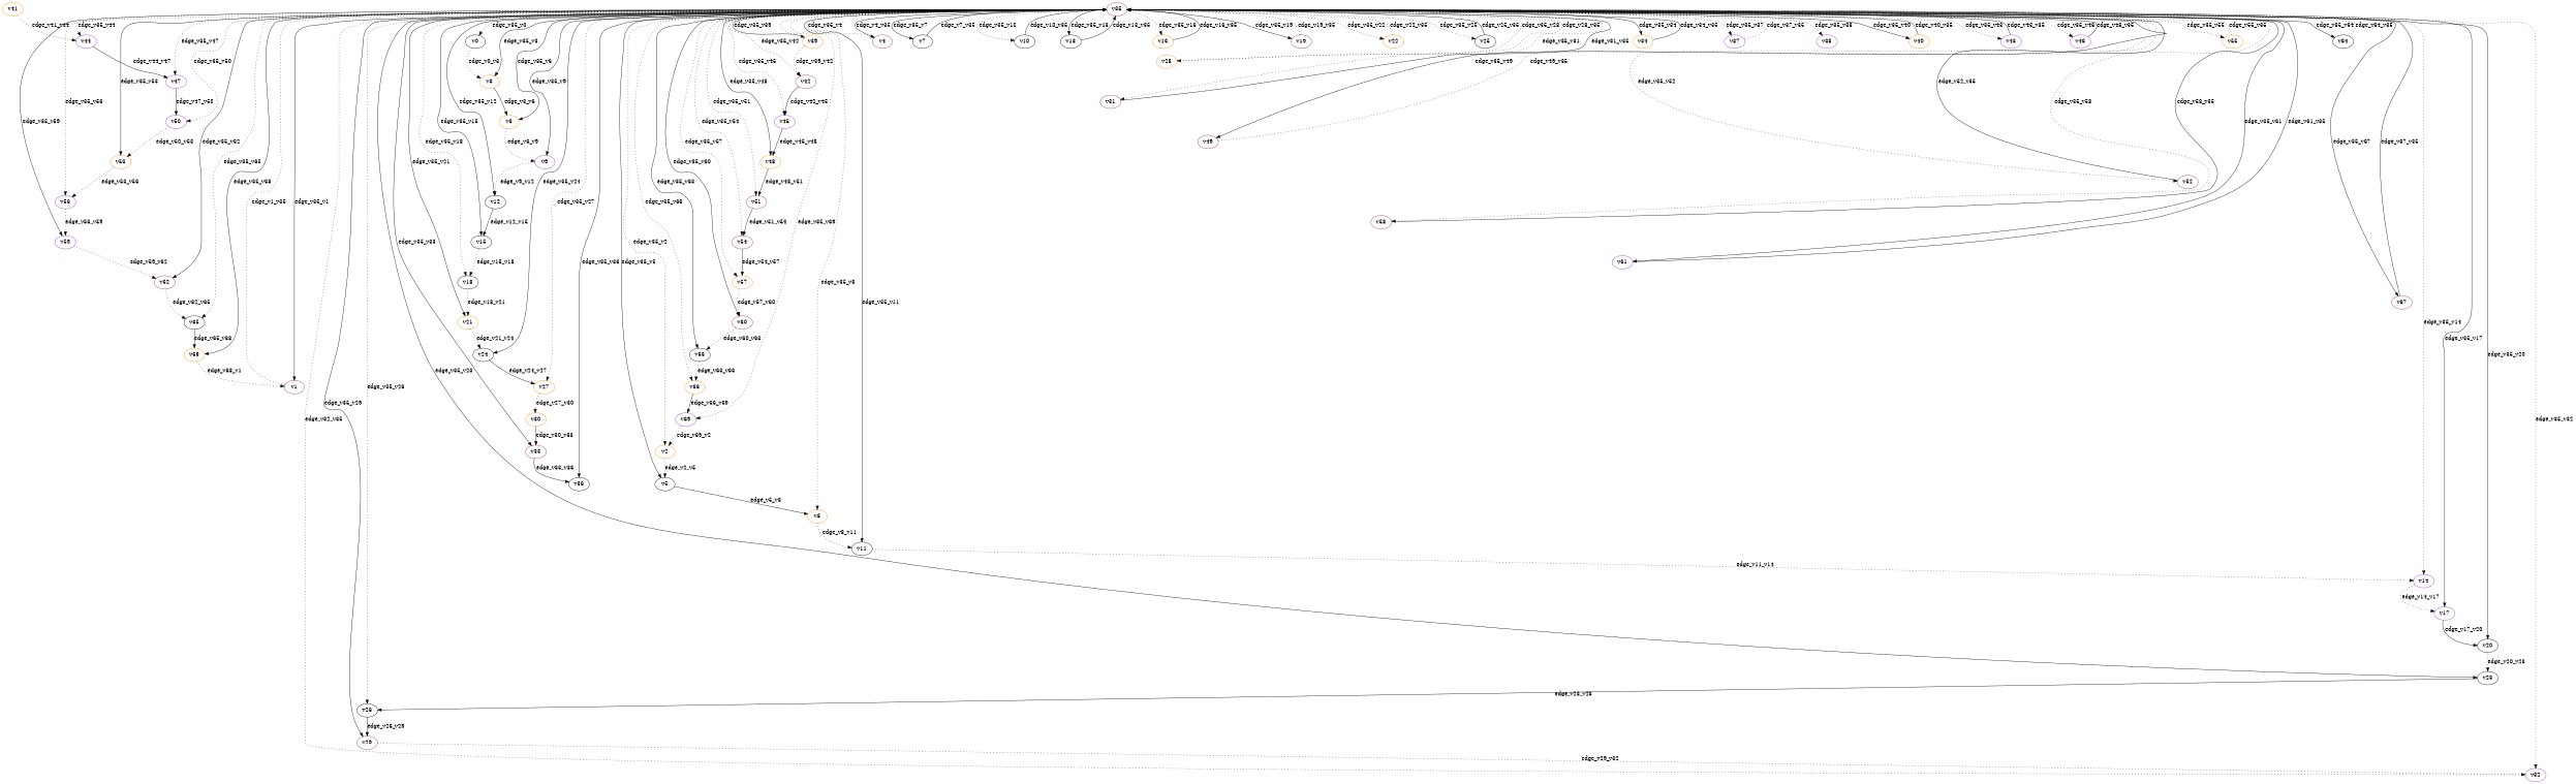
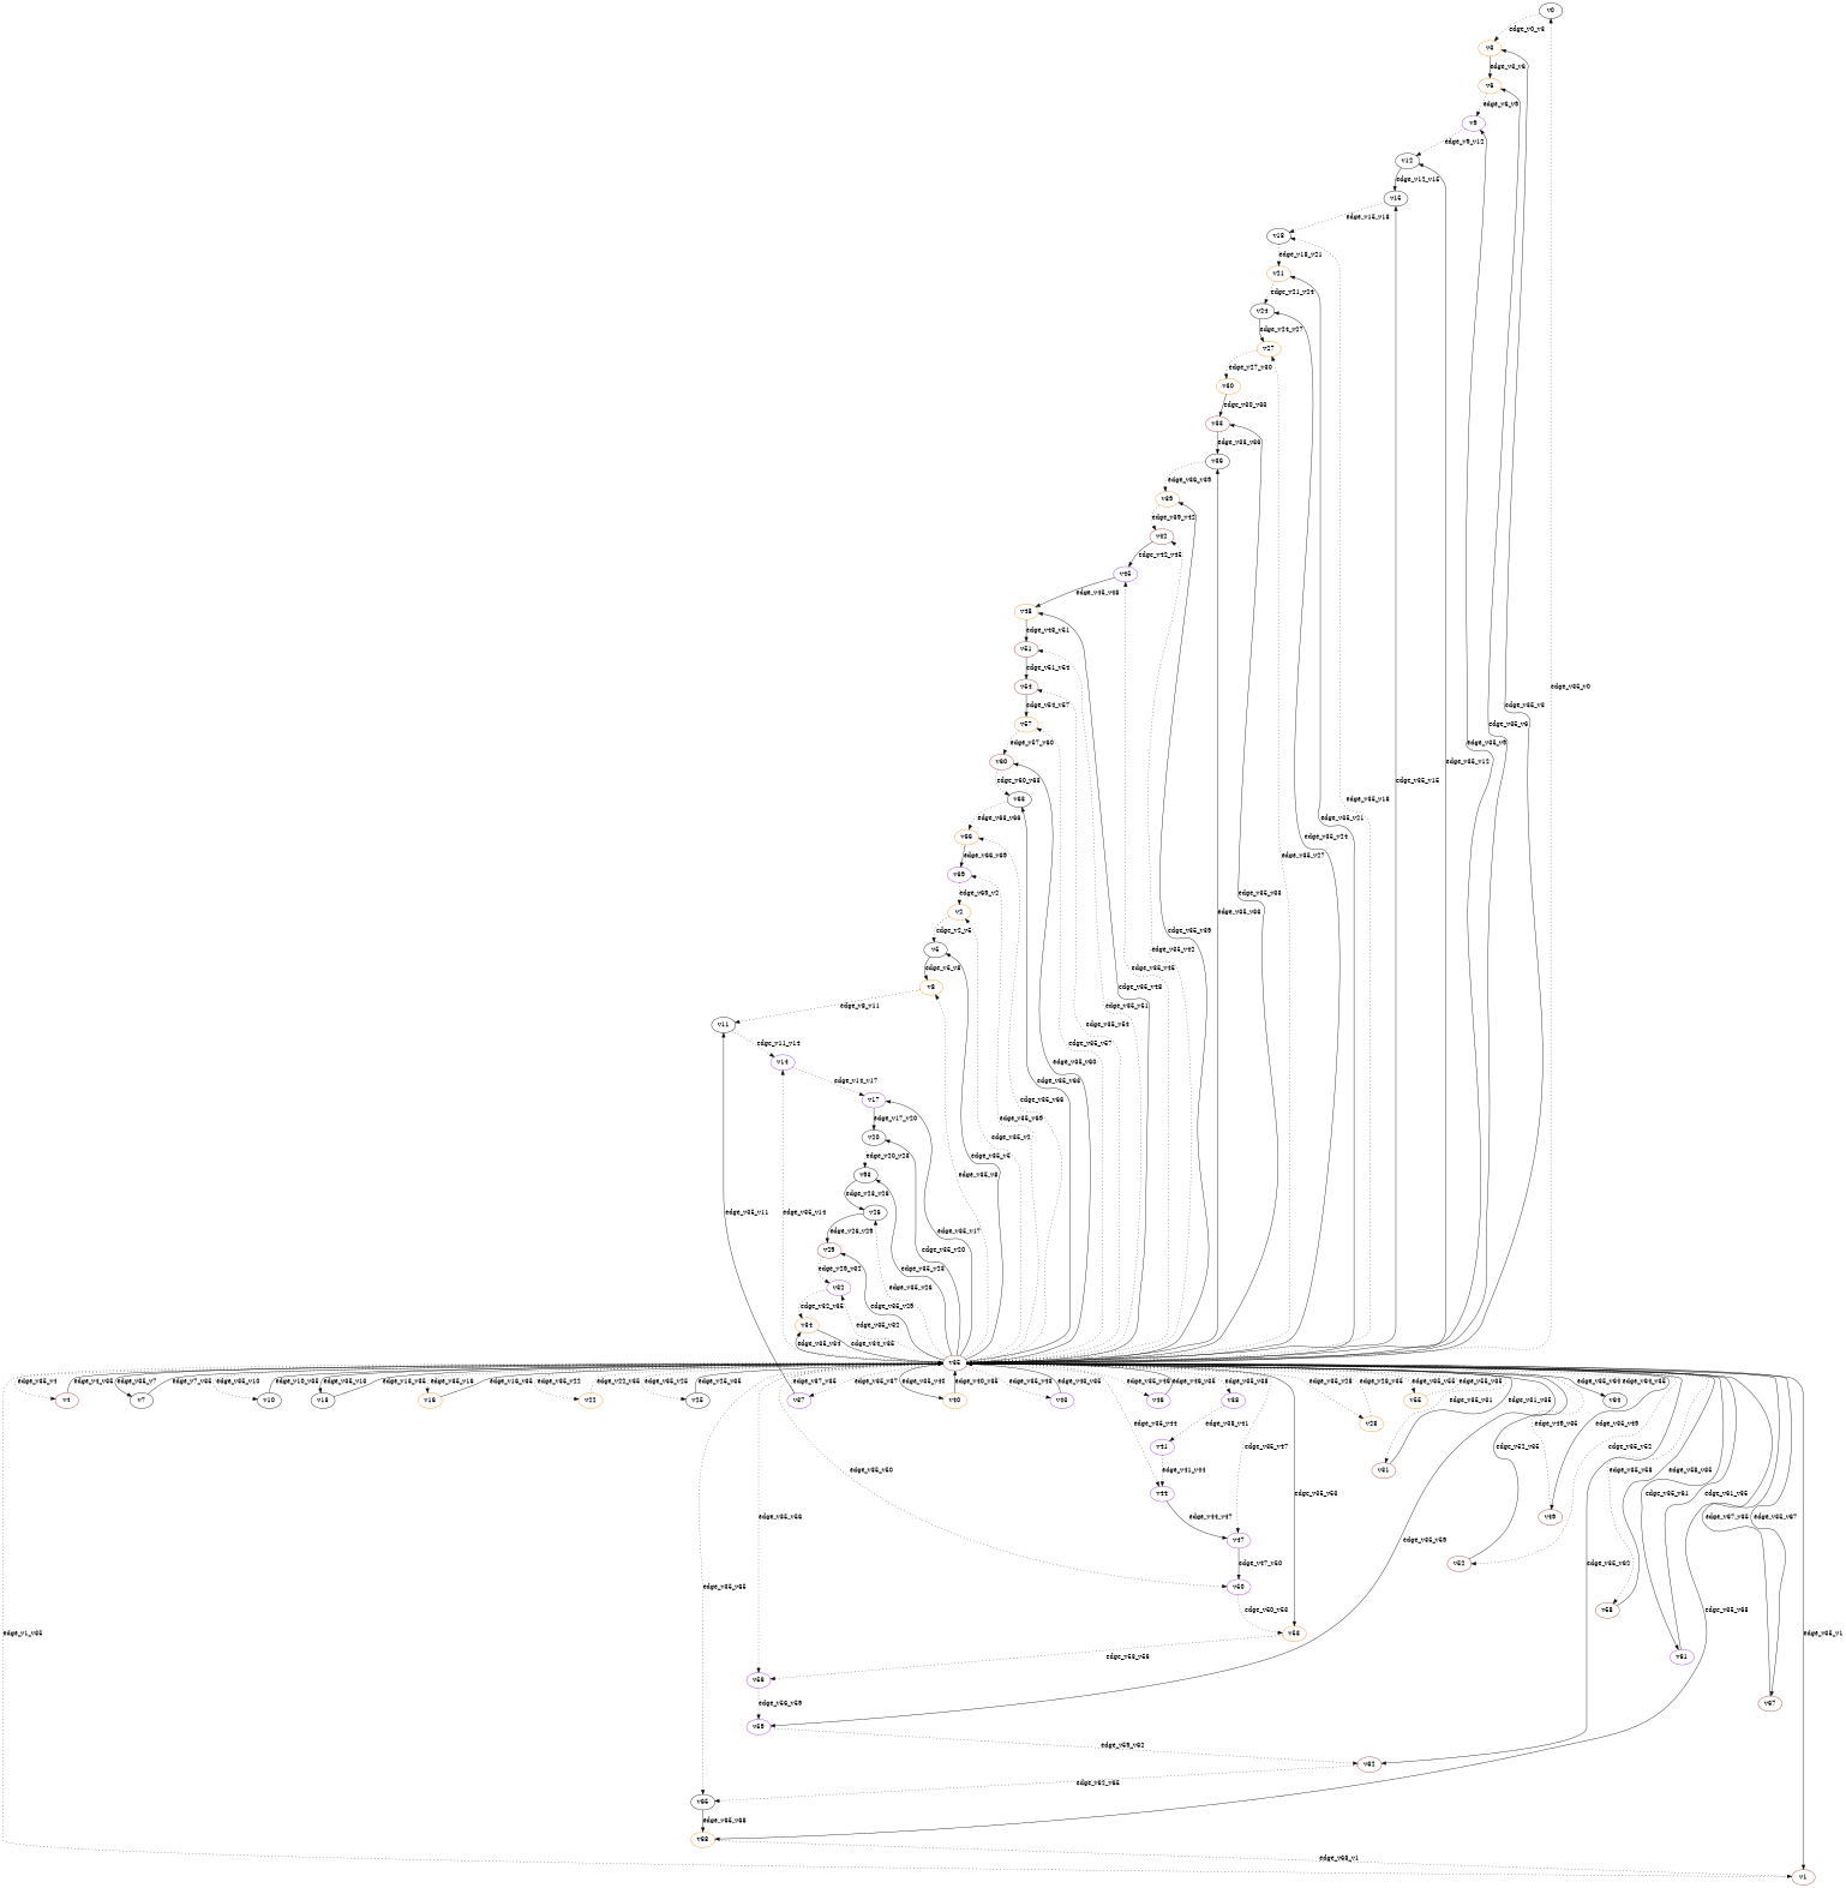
  digraph {
    node [color=darkorange player=0]
    edge [discount=0.400 style=dotted weight=-1.66]
    v0 [color=black]
    v3 [player=1]
    v6
    v1 [color=brown player=1]
    v35 [color=brown]
    v2
    v5 [color=black player=1]
    v4 [color=brown]
    v8
    v9 [color=purple player=1]
    v7 [color=black player=1]
    v11 [color=black player=1]
    v12 [color=black]
    v10 [color=black]
    v14 [color=purple]
    v15 [color=black player=1]
    v13 [color=black player=1]
    v17 [color=purple player=1]
    v18 [color=black]
    v16
    v20 [color=black]
    v21 [player=1]
-   v19 [color=brown player=1]
-   v23 [color=black player=1]
+   v23 [color=black player=1 label=v93]
    v24 [color=black]
    v22
    v26 [color=black]
    v27 [player=1]
    v25 [color=black player=1]
    v29 [color=brown player=1]
    v28
    v32 [color=purple]
    v33 [color=brown player=1]
    v31 [color=brown player=1]
    v36 [color=black]
    v34
    v37 [color=purple player=1]
    v38 [color=purple]
    v39 [player=1]
    v40
    v42 [color=brown]
    v43 [color=purple player=1]
    v44 [color=purple]
    v45 [color=purple player=1]
    v46 [color=purple]
    v47 [color=purple player=1]
    v48
    v49 [color=brown player=1]
    v50 [color=purple]
    v51 [color=brown player=1]
    v52 [color=brown]
    v53 [player=1]
    v54 [color=brown]
    v55 [player=1]
    v56 [color=purple]
    v57 [player=1]
    v58 [color=brown]
    v59 [color=purple player=1]
    v60 [color=brown]
    v61 [color=purple player=1]
    v62 [color=brown]
    v63 [color=black player=1]
    v64 [color=black]
    v65 [color=black player=1]
    v66
    v67 [color=brown player=1]
    v68
    v69 [color=purple player=1]
    v30
-   v41 [player=1]
+   v41 [color=purple player=1]
    v0 -> v3 [label=edge_v0_v3]
    v3 -> v6 [label=edge_v3_v6 style=solid weight=4.27]
    v6 -> v9 [label=edge_v6_v9 weight=-2.11]
    v1 -> v35 [label=edge_v1_v35 weight=3.65]
    v35 -> v0 [label=edge_v35_v0 weight=7.34]
    v35 -> v3 [label=edge_v35_v3 style=solid weight=-1.69]
    v35 -> v6 [label=edge_v35_v6 style=solid weight=-3.85]
    v35 -> v1 [label=edge_v35_v1 style=solid weight=4.17]
    v35 -> v2 [label=edge_v35_v2 weight=7.15]
    v35 -> v5 [label=edge_v35_v5 style=solid weight=-2.34]
    v35 -> v4 [label=edge_v35_v4 weight=1.61]
    v35 -> v8 [label=edge_v35_v8 weight=5.73]
    v35 -> v9 [label=edge_v35_v9 style=solid weight=0.24]
    v35 -> v7 [label=edge_v35_v7 style=solid weight=2.56]
-   v35 -> v11 [label=edge_v35_v11 style=solid weight=5.20]
+   v37 -> v11 [label=edge_v35_v11 style=solid weight=5.20]
    v35 -> v12 [label=edge_v35_v12 style=solid weight=3.98]
    v35 -> v10 [label=edge_v35_v10 weight=3.91]
    v35 -> v14 [label=edge_v35_v14 weight=7.59]
    v35 -> v15 [label=edge_v35_v15 style=solid weight=7.56]
    v35 -> v13 [label=edge_v35_v13 style=solid weight=5.62]
    v35 -> v17 [label=edge_v35_v17 style=solid weight=3.83]
    v35 -> v18 [label=edge_v35_v18 weight=2.82]
    v35 -> v16 [label=edge_v35_v16 weight=2.03]
    v35 -> v20 [label=edge_v35_v20 style=solid weight=5.54]
    v35 -> v21 [label=edge_v35_v21 style=solid weight=2.86]
-   v35 -> v19 [label=edge_v35_v19 style=solid weight=4.54]
    v35 -> v23 [label=edge_v35_v23 style=solid weight=-5.39]
    v35 -> v24 [label=edge_v35_v24 style=solid weight=-3.02]
    v35 -> v22 [label=edge_v35_v22 weight=7.64]
    v35 -> v26 [label=edge_v35_v26 weight=8.28]
    v35 -> v27 [label=edge_v35_v27 weight=5.88]
    v35 -> v25 [label=edge_v35_v25 weight=3.33]
    v35 -> v29 [label=edge_v35_v29 style=solid weight=-2.37]
    v35 -> v28 [label=edge_v35_v28 weight=0.18]
    v35 -> v32 [label=edge_v35_v32 weight=9.48]
    v35 -> v33 [label=edge_v35_v33 style=solid weight=-2.96]
    v35 -> v31 [label=edge_v35_v31 weight=-3.54]
    v35 -> v36 [label=edge_v35_v36 style=solid weight=9.65]
    v35 -> v34 [label=edge_v35_v34 style=solid weight=9.23]
    v35 -> v37 [label=edge_v35_v37 weight=7.31]
    v35 -> v38 [label=edge_v35_v38 weight=4.20]
    v35 -> v39 [label=edge_v35_v39 style=solid weight=-0.83]
    v35 -> v40 [label=edge_v35_v40 style=solid weight=6.05]
    v35 -> v42 [label=edge_v35_v42 weight=-4.12]
    v35 -> v43 [label=edge_v35_v43 weight=1.82]
    v35 -> v44 [label=edge_v35_v44 weight=4.09]
    v35 -> v45 [label=edge_v35_v45 weight=4.17]
    v35 -> v46 [label=edge_v35_v46 weight=6.70]
    v35 -> v47 [label=edge_v35_v47 weight=7.37]
    v35 -> v48 [label=edge_v35_v48 style=solid weight=-2.17]
    v35 -> v49 [label=edge_v35_v49 style=solid weight=-0.64]
    v35 -> v50 [label=edge_v35_v50 weight=-3.83]
    v35 -> v51 [label=edge_v35_v51]
    v35 -> v52 [label=edge_v35_v52 weight=-0.58]
    v35 -> v53 [label=edge_v35_v53 style=solid weight=8.18]
    v35 -> v54 [label=edge_v35_v54 weight=2.56]
    v35 -> v55 [label=edge_v35_v55 weight=5.83]
    v35 -> v56 [label=edge_v35_v56 weight=6.39]
    v35 -> v57 [label=edge_v35_v57 weight=3.10]
    v35 -> v58 [label=edge_v35_v58 weight=-4.81]
    v35 -> v59 [label=edge_v35_v59 style=solid weight=0.55]
    v35 -> v60 [label=edge_v35_v60 style=solid weight=0.58]
    v35 -> v61 [label=edge_v35_v61 style=solid weight=-2.76]
    v35 -> v62 [label=edge_v35_v62 style=solid weight=1.19]
    v35 -> v63 [label=edge_v35_v63 style=solid weight=6.26]
    v35 -> v64 [label=edge_v35_v64 style=solid weight=2.50]
    v35 -> v65 [label=edge_v35_v65 weight=1.84]
    v35 -> v66 [label=edge_v35_v66 weight=-4.19]
    v35 -> v67 [label=edge_v35_v67 style=solid weight=-3.84]
    v35 -> v68 [label=edge_v35_v68 style=solid weight=-3.21]
    v35 -> v69 [label=edge_v35_v69 weight=-5.37]
    v2 -> v5 [label=edge_v2_v5 weight=4.61]
    v5 -> v8 [label=edge_v5_v8 style=solid weight=1.46]
    v4 -> v35 [label=edge_v4_v35 style=solid weight=3.28]
    v8 -> v11 [label=edge_v8_v11 weight=4.03]
    v9 -> v12 [label=edge_v9_v12 weight=-1.56]
    v7 -> v35 [label=edge_v7_v35 style=solid weight=2.20]
    v11 -> v14 [label=edge_v11_v14 weight=0.98]
    v12 -> v15 [label=edge_v12_v15 style=solid weight=3.14]
    v10 -> v35 [label=edge_v10_v35 style=solid weight=5.86]
    v14 -> v17 [label=edge_v14_v17 weight=3.15]
    v15 -> v18 [label=edge_v15_v18 weight=-2.42]
    v13 -> v35 [label=edge_v13_v35 style=solid weight=3.64]
    v17 -> v20 [label=edge_v17_v20 style=solid weight=3.40]
    v18 -> v21 [label=edge_v18_v21 weight=5.01]
    v16 -> v35 [label=edge_v16_v35 style=solid weight=0.24]
    v20 -> v23 [label=edge_v20_v23 weight=5.78]
    v21 -> v24 [label=edge_v21_v24 weight=4.80]
-   v19 -> v35 [label=edge_v19_v35 weight=5.14]
    v23 -> v26 [label=edge_v23_v26 style=solid weight=-0.64]
    v24 -> v27 [label=edge_v24_v27 style=solid weight=4.19]
    v22 -> v35 [label=edge_v22_v35 weight=8.77]
    v26 -> v29 [label=edge_v26_v29 style=solid weight=1.64]
    v27 -> v30 [label=edge_v27_v30 weight=1.76]
    v25 -> v35 [label=edge_v25_v35 style=solid weight=4.30]
    v29 -> v32 [label=edge_v29_v32 weight=-1.19]
    v28 -> v35 [label=edge_v28_v35 weight=-2.41]
-   v32 -> v35 [label=edge_v32_v35 weight=4.01]
+   v32 -> v34 [label=edge_v32_v35 weight=4.01]
    v33 -> v36 [label=edge_v33_v36 style=solid weight=4.82]
    v31 -> v35 [label=edge_v31_v35 style=solid weight=-3.13]
+   v36 -> v39 [label=edge_v36_v39 weight=3.88]
    v34 -> v35 [label=edge_v34_v35 style=solid weight=8.82]
    v37 -> v35 [label=edge_v37_v35 weight=5.36]
+   v38 -> v41 [label=edge_v38_v41 weight=1.81]
    v39 -> v42 [label=edge_v39_v42 weight=-2.27]
    v40 -> v35 [label=edge_v40_v35 style=solid weight=7.01]
    v42 -> v45 [label=edge_v42_v45 style=solid weight=-2.44]
    v43 -> v35 [label=edge_v43_v35 style=solid weight=2.45]
    v44 -> v47 [label=edge_v44_v47 style=solid weight=3.39]
    v45 -> v48 [label=edge_v45_v48 style=solid weight=-2.97]
    v46 -> v35 [label=edge_v46_v35 style=solid weight=6.33]
    v47 -> v50 [label=edge_v47_v50 style=solid weight=4.61]
    v48 -> v51 [label=edge_v48_v51 style=solid weight=2.66]
    v49 -> v35 [label=edge_v49_v35 weight=-0.17]
    v50 -> v53 [label=edge_v50_v53 weight=2.19]
    v51 -> v54 [label=edge_v51_v54 style=solid weight=3.99]
    v52 -> v35 [label=edge_v52_v35 style=solid weight=-2.47]
    v53 -> v56 [label=edge_v53_v56 weight=1.32]
    v54 -> v57 [label=edge_v54_v57 style=solid weight=5.71]
    v55 -> v35 [label=edge_v55_v35 weight=7.14]
    v56 -> v59 [label=edge_v56_v59 weight=2.31]
    v57 -> v60 [label=edge_v57_v60 weight=0.86]
    v58 -> v35 [label=edge_v58_v35 style=solid weight=-6.58]
    v59 -> v62 [label=edge_v59_v62 weight=1.31]
    v60 -> v63 [label=edge_v60_v63 weight=0.69]
    v61 -> v35 [label=edge_v61_v35 style=solid weight=-5.01]
    v62 -> v65 [label=edge_v62_v65 weight=-0.90]
    v63 -> v66 [label=edge_v63_v66 weight=1.36]
    v64 -> v35 [label=edge_v64_v35 weight=2.36]
    v65 -> v68 [label=edge_v65_v68 style=solid weight=6.02]
    v66 -> v69 [label=edge_v66_v69 style=solid weight=1.08]
    v67 -> v35 [label=edge_v67_v35 style=solid weight=-2.19]
    v68 -> v1 [label=edge_v68_v1 weight=-2.71]
    v69 -> v2 [label=edge_v69_v2 weight=5.91]
    v30 -> v33 [label=edge_v30_v33 style=solid weight=-1.00]
    v41 -> v44 [label=edge_v41_v44 weight=5.20]
  }
